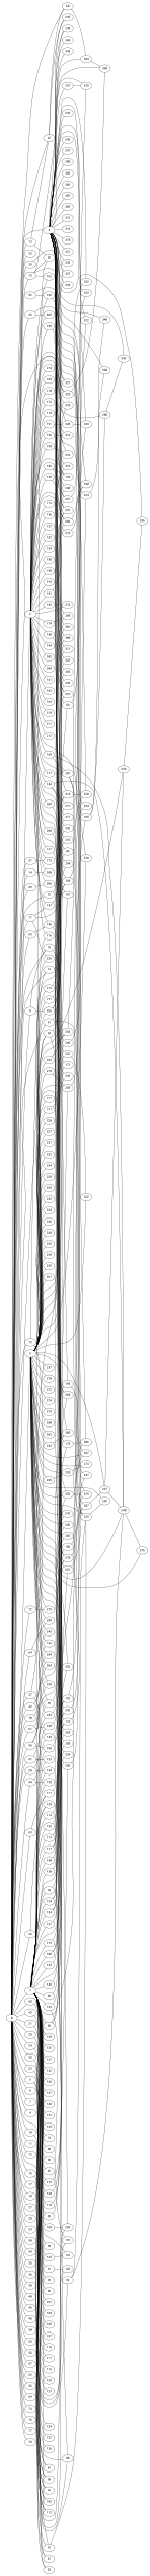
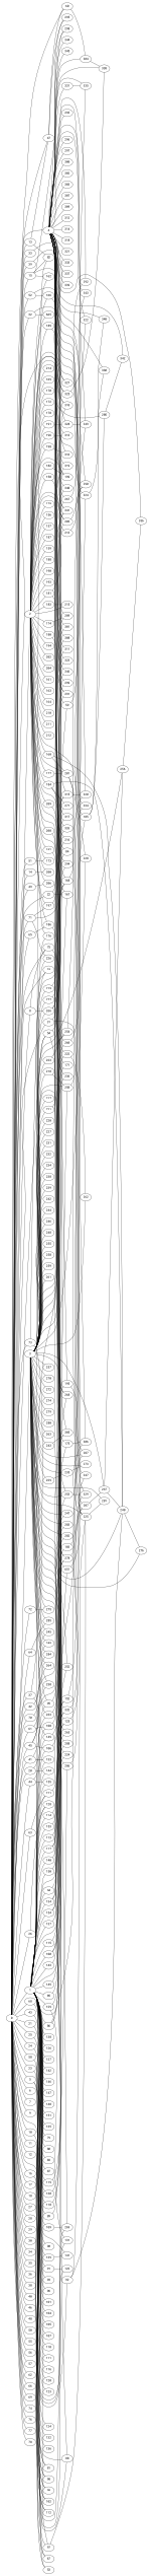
  graph {
    fontname="Roboto Mono"
    rankdir=LR
    node [fontname="Roboto Mono"]
    edge [fontname="Roboto Mono"]
    0
    1
    2
    3
    4
    5
    6
    7
    8
    9
    10
    11
    12
    13
    14
    15
    16
    17
    18
    19
    20
    21
    22
    23
    24
    25
    26
    27
    28
    29
    30
    31
    32
    33
    34
    35
    36
    37
    38
    39
    40
    41
    42
    43
    44
    45
    46
    47
    48
    49
    50
    51
    52
    53
    54
    55
    56
    57
    58
    59
    60
    61
    62
    63
    64
    65
    66
    67
    68
    69
    70
    71
    72
    73
    74
    75
    76
    77
    78
    128
    130
    131
    132
    133
    134
    129
    136
    137
    138
    139
    140
    141
    142
    143
    144
    145
    146
    147
    148
    149
    150
    151
    152
    153
    154
    155
    135
    79
    80
    81
    82
    83
    84
    85
    86
    87
    88
    89
    90
    91
    92
    93
    94
    95
    96
    97
    98
    99
    100
    101
    102
    103
    104
    105
    106
    107
    108
    109
    110
    111
    112
    113
    114
    115
    116
    117
    118
    119
    120
    121
    122
    123
    124
    125
    126
    127
    156
    157
    158
    159
    160
    161
    162
    163
    164
    n166 [label=665]
    166
    167
    168
    169
    170
    171
    172
    173
    174
    175
    176
    177
    178
    179
    180
    181
    182
    183
    184
    185
    186
    187
    188
    189
    190
    191
    192
    193
    194
    195
    196
    197
    198
    199
    200
    201
    202
    203
    204
    205
    206
    207
    208
    209
    210
    211
    212
    213
    214
    215
    256
    258
    259
    260
    261
    262
    257
    264
    265
    266
    267
    268
    269
    270
    271
    272
    273
    274
    275
    276
    277
    278
    279
    280
    281
    282
    283
    284
    285
    286
    287
    288
    263
    216
    217
    218
    219
    220
    221
    222
    223
    224
    225
    226
    227
    228
    229
    230
    231
    232
    233
    234
    235
    236
    237
    238
    239
    240
    242
    243
    244
    245
    246
    247
    248
    249
    250
    n284 [label=651]
    252
    253
    254
    255
    289
    290
    291
    292
    293
    294
    295
    296
    297
    298
    299
    300
    301
    302
    303
    304
    305
    306
    307
    308
    309
    310
    311
    312
    313
    314
    315
    316
    317
    318
    319
    320
    321
    322
    323
    324
    325
    326
    327
    328
    329
    330
    331
    332
    333
    334
    335
    336
    337
    338
    339
    340
    341
    342
    343
    344
    345
    346
    347
    348
    349
    0 -- 1
    0 -- 2
    0 -- 3
    0 -- 4
    0 -- 5
    0 -- 6
    0 -- 7
    0 -- 8
    0 -- 9
    0 -- 10
    0 -- 11
    0 -- 12
    0 -- 13
    0 -- 14
    0 -- 15
    0 -- 16
    0 -- 17
    0 -- 18
    0 -- 19
    0 -- 20
    0 -- 21
    0 -- 22
    0 -- 23
    0 -- 24
    0 -- 25
    0 -- 26
    0 -- 27
    0 -- 28
    0 -- 29
    0 -- 30
    0 -- 31
    0 -- 32
    0 -- 33
    0 -- 34
    0 -- 35
    0 -- 36
    0 -- 37
    0 -- 38
    0 -- 39
    0 -- 40
    0 -- 41
    0 -- 42
    0 -- 43
    0 -- 44
    0 -- 45
    0 -- 46
    0 -- 47
    0 -- 48
    0 -- 49
    0 -- 50
    0 -- 51
+   0 -- 52
    0 -- 53
    0 -- 54
    0 -- 55
    0 -- 56
    0 -- 57
    0 -- 58
    0 -- 59
    0 -- 60
    0 -- 61
    0 -- 62
    0 -- 63
    0 -- 64
    0 -- 65
    0 -- 66
    0 -- 67
    0 -- 68
    0 -- 69
    0 -- 70
    0 -- 71
    0 -- 72
    0 -- 73
    0 -- 74
    0 -- 75
    0 -- 76
    0 -- 77
    0 -- 78
    1 -- 128
    1 -- 130
    1 -- 131
    1 -- 132
    1 -- 133
    1 -- 134
    1 -- 129
    1 -- 136
    1 -- 137
    1 -- 138
    1 -- 139
    1 -- 140
    1 -- 141
    1 -- 142
    1 -- 143
    1 -- 144
    1 -- 145
    1 -- 146
    1 -- 147
    1 -- 148
    1 -- 149
    1 -- 150
    1 -- 151
    1 -- 152
    1 -- 153
    1 -- 154
    1 -- 155
    1 -- 135
    1 -- 79
    1 -- 80
    1 -- 81
    1 -- 82
    1 -- 83
    1 -- 84
    1 -- 85
    1 -- 86
    1 -- 87
    1 -- 88
    1 -- 89
    1 -- 90
    1 -- 91
    1 -- 92
    1 -- 93
    1 -- 94
    1 -- 95
    1 -- 96
    1 -- 97
    1 -- 98
    1 -- 99
    1 -- 100
    1 -- 101
    1 -- 102
    1 -- 103
    1 -- 104
    1 -- 105
    1 -- 106
    1 -- 107
    1 -- 108
    1 -- 109
    1 -- 110
    1 -- 111
    1 -- 112
    1 -- 113
    1 -- 114
    1 -- 115
    1 -- 116
    1 -- 117
    1 -- 118
    1 -- 119
    1 -- 120
    1 -- 121
    1 -- 122
    1 -- 123
    1 -- 124
    1 -- 125
    1 -- 126
    1 -- 127
    2 -- 156
    2 -- 157
    2 -- 158
    2 -- 159
    2 -- 160
    2 -- 161
    2 -- 162
    2 -- 163
    2 -- 164
    2 -- n166
    2 -- 166
    2 -- 167
    2 -- 168
    2 -- 169
    2 -- 170
    2 -- 171
    2 -- 172
    2 -- 173
    2 -- 174
    2 -- 175
    2 -- 176
    2 -- 177
    2 -- 178
    2 -- 179
    2 -- 180
    2 -- 181
    2 -- 182
    2 -- 183
    2 -- 184
    2 -- 185
    2 -- 186
    2 -- 187
    2 -- 188
    2 -- 189
    2 -- 190
    2 -- 191
    2 -- 192
    2 -- 193
    2 -- 194
    2 -- 195
    2 -- 196
    2 -- 197
    2 -- 198
    2 -- 199
    2 -- 200
    2 -- 201
    2 -- 202
    2 -- 203
    2 -- 204
    2 -- 205
    2 -- 206
    2 -- 207
    2 -- 208
    2 -- 209
    2 -- 210
    2 -- 211
    2 -- 212
    2 -- 213
    2 -- 214
    2 -- 215
    3 -- 19
    3 -- 54
    3 -- 256
    3 -- 258
    3 -- 259
    3 -- 260
    3 -- 261
    3 -- 262
    3 -- 257
    3 -- 264
    3 -- 265
    3 -- 266
    3 -- 267
    3 -- 268
    3 -- 269
    3 -- 270
    3 -- 271
    3 -- 272
    3 -- 273
    3 -- 274
    3 -- 275
    3 -- 276
    3 -- 277
    3 -- 278
    3 -- 279
    3 -- 280
    3 -- 281
    3 -- 282
    3 -- 283
    3 -- 284
    3 -- 285
    3 -- 286
    3 -- 287
    3 -- 288
    3 -- 263
    3 -- 216
    3 -- 217
    3 -- 218
    3 -- 219
    3 -- 220
    3 -- 221
    3 -- 222
    3 -- 223
    3 -- 224
    3 -- 225
    3 -- 226
    3 -- 227
    3 -- 228
    3 -- 229
    3 -- 230
    3 -- 231
    3 -- 232
    3 -- 233
    3 -- 234
    3 -- 235
    3 -- 236
    3 -- 237
    3 -- 238
    3 -- 239
    3 -- 240
    3 -- 242
    3 -- 243
    3 -- 244
    3 -- 245
    3 -- 246
    3 -- 247
    3 -- 248
    3 -- 249
    3 -- 250
    3 -- n284
    3 -- 252
    3 -- 253
    3 -- 254
    3 -- 255
    4 -- 84
    4 -- 289
    4 -- 290
    4 -- 291
    4 -- 292
    4 -- 293
    4 -- 294
    4 -- 295
    4 -- 296
    4 -- 297
    4 -- 298
    4 -- 299
    4 -- 300
    4 -- 301
    4 -- 302
    4 -- 303
    4 -- 304
    4 -- 305
    4 -- 306
    4 -- 307
    4 -- 308
    4 -- 309
    4 -- 310
    4 -- 311
    4 -- 312
    4 -- 313
    4 -- 314
    4 -- 315
    4 -- 316
    4 -- 317
    4 -- 318
    4 -- 319
    4 -- 320
    4 -- 321
    4 -- 322
    4 -- 323
    4 -- 324
    4 -- 325
    4 -- 326
    4 -- 327
    4 -- 328
    4 -- 329
    4 -- 330
    4 -- 331
    4 -- 332
    4 -- 333
    4 -- 334
    4 -- 335
    4 -- 336
    4 -- 337
    4 -- 338
    4 -- 339
    4 -- 340
    4 -- 341
    4 -- 342
    4 -- 343
    4 -- 344
    4 -- 345
    4 -- 346
    4 -- 347
    4 -- 348
    4 -- 349
    5 -- 88
    5 -- 97
    8 -- 75
    8 -- 266
    10 -- 67
    13 -- 47
    13 -- 82
    14 -- 200
    15 -- 82
    15 -- 125
    15 -- 162
    15 -- 298
    16 -- 53
    20 -- 144
    20 -- 299
    21 -- 99
    22 -- 167
    22 -- 310
    23 -- 269
    24 -- 112
    25 -- 102
    26 -- 128
    31 -- 225
    31 -- 311
    32 -- n166
    32 -- 341
+   33 -- 310
    37 -- 149
    37 -- 168
    39 -- 267
    41 -- 133
    41 -- 230
    42 -- 245
    43 -- 98
    44 -- 155
    44 -- 233
    45 -- 106
    45 -- 264
    45 -- 346
    47 -- 60
    47 -- 295
    49 -- 206
    51 -- 173
    52 -- 166
    52 -- 327
    54 -- 59
    54 -- 88
    58 -- 253
    59 -- 349
    60 -- 304
    61 -- 108
    61 -- 284
    63 -- 121
    64 -- 285
    65 -- 186
    68 -- 81
    70 -- 249
    71 -- 197
    71 -- 226
    71 -- 315
    72 -- 275
    73 -- 95
    73 -- 176
    75 -- 260
    130 -- 288
    134 -- 250
    134 -- 294
    129 -- 131
    129 -- 278
    137 -- 305
    139 -- 141
    140 -- 317
    143 -- n284
    145 -- 332
    149 -- 283
    150 -- 326
    152 -- 185
    153 -- 203
    154 -- 167
    154 -- 252
    85 -- 332
    86 -- 125
    86 -- 207
    89 -- 286
    91 -- 122
    92 -- 225
    92 -- 240
    94 -- 168
    95 -- 195
    97 -- 225
    100 -- 152
    100 -- 175
    103 -- 335
    106 -- 282
    108 -- 171
    109 -- 269
    113 -- 315
    114 -- 341
    115 -- 278
    117 -- 268
    117 -- 291
    118 -- 224
    119 -- 265
    121 -- 287
    125 -- 207
    158 -- 203
    160 -- 201
    160 -- 240
    166 -- 199
    168 -- 322
    174 -- 289
    175 -- 306
    177 -- 201
    180 -- 291
    181 -- 278
    181 -- 319
    182 -- 199
-   182 -- 267
    183 -- 215
    184 -- 271
    184 -- 216
    184 -- 240
    185 -- 205
    185 -- 330
    186 -- 236
    189 -- 325
    191 -- 328
    192 -- 253
    195 -- 287
    196 -- 313
    197 -- 340
    198 -- 316
    201 -- 225
    201 -- 228
    203 -- 292
    205 -- 342
    207 -- 237
    208 -- 268
    209 -- 222
    213 -- 290
    256 -- 336
    260 -- 320
    266 -- 301
    266 -- 308
    267 -- 343
    277 -- 289
    278 -- 324
    286 -- 329
    218 -- 250
    219 -- 341
    221 -- 323
    222 -- 262
    223 -- 254
    225 -- 281
    229 -- 235
    233 -- 247
    235 -- 273
    237 -- 256
    237 -- 240
    240 -- 276
    243 -- 305
    250 -- 334
    n284 -- 306
    253 -- 329
    254 -- 290
    304 -- 338
    315 -- 320
    324 -- 348
    325 -- 338
    328 -- 349
    331 -- 335
    332 -- 347
  }
